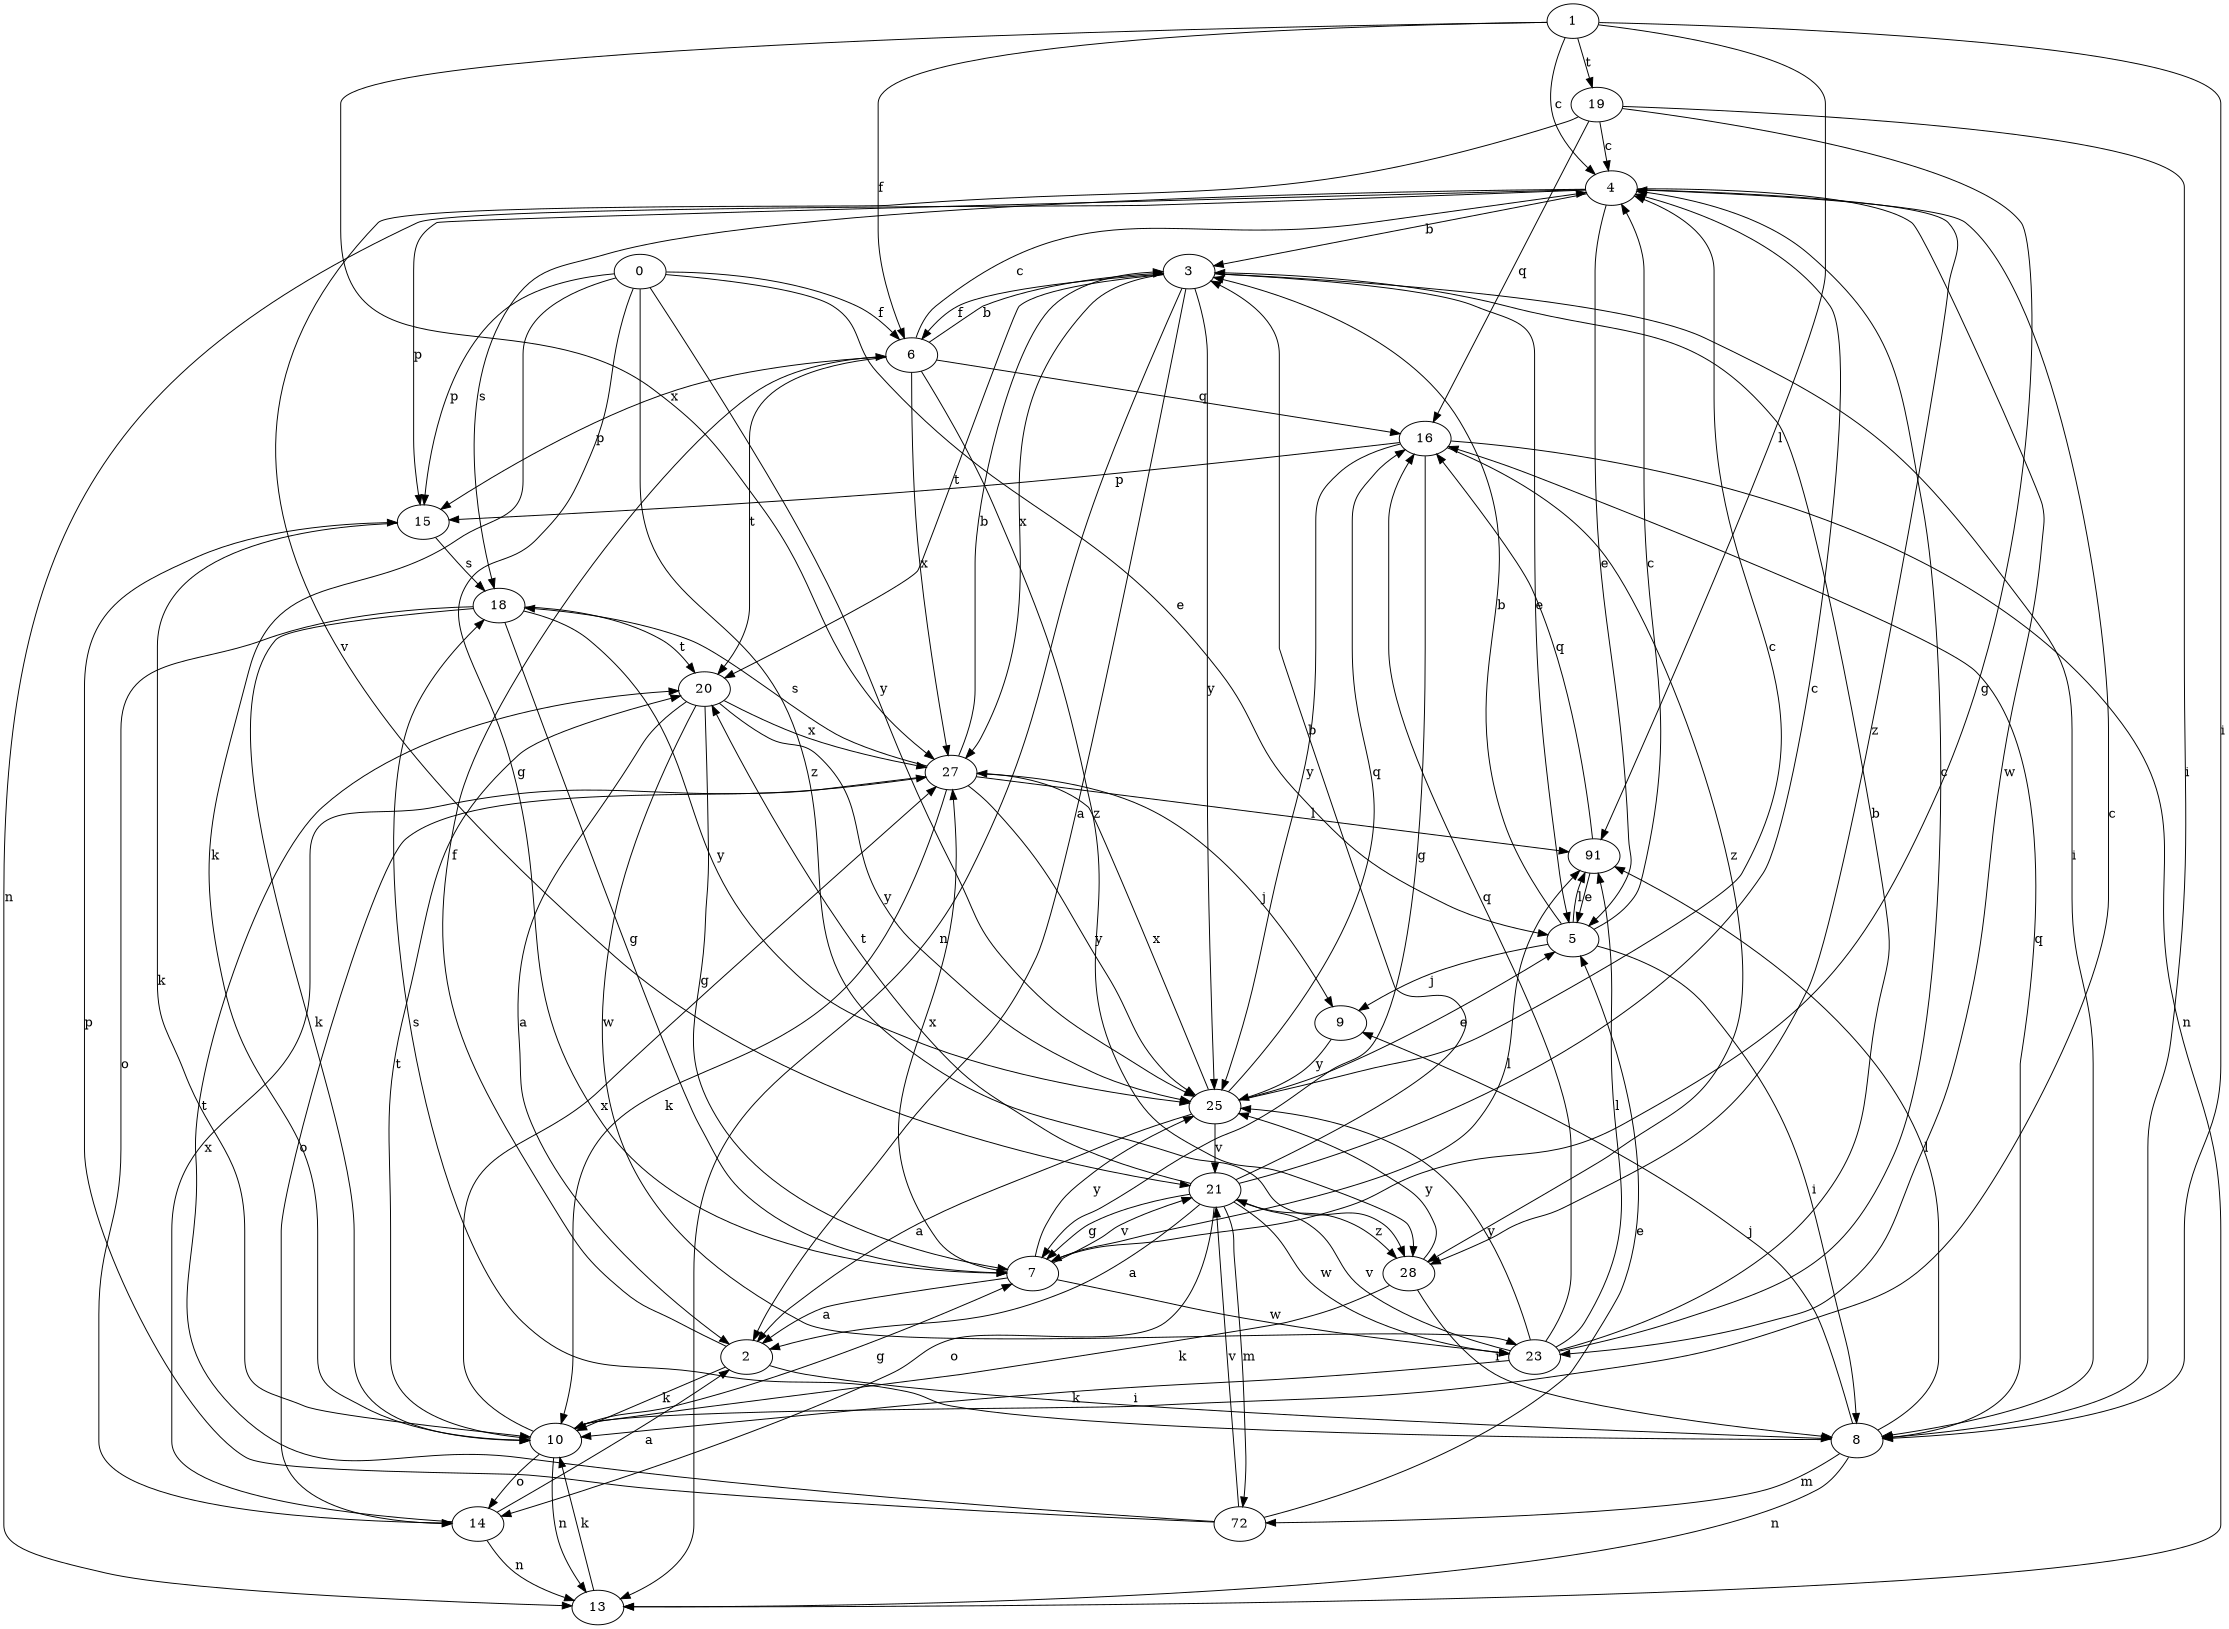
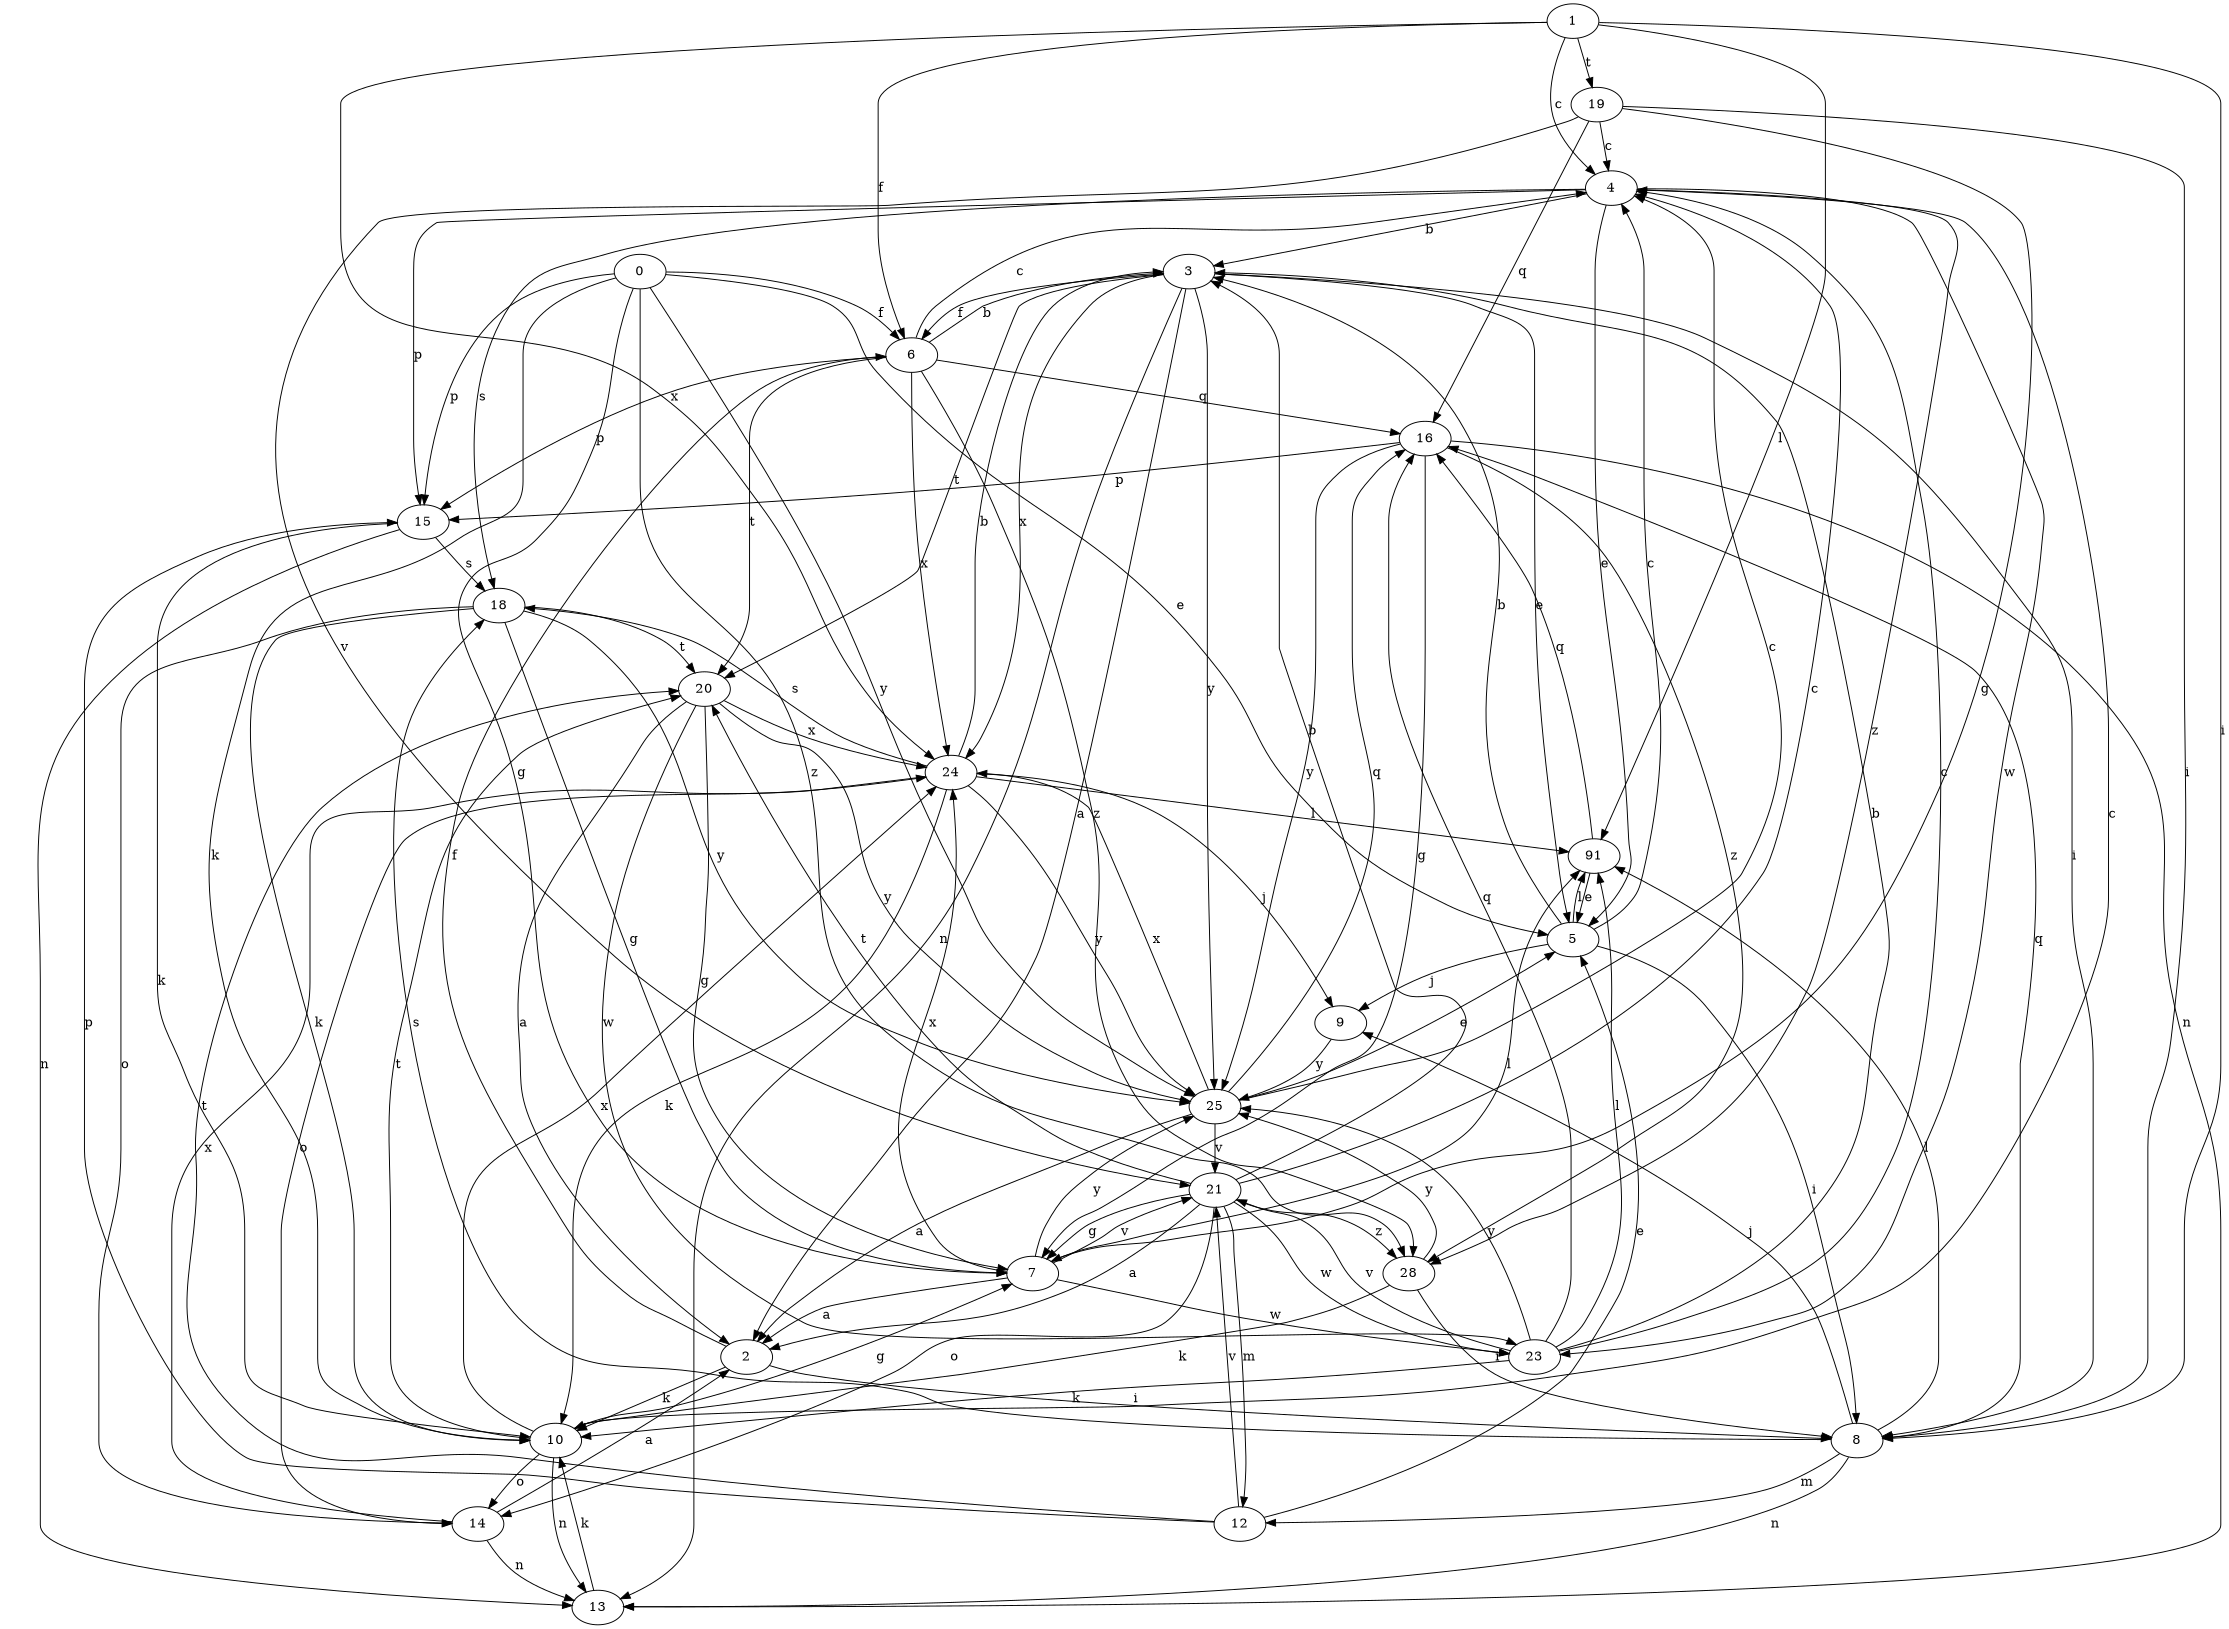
  strict digraph {
    1
    4
    6
    8
    n5 [label=91]
    19
-   24 [label=27]
+   24
    3
    5
    15
    18
    23
    28
    20
    16
    13
    9
-   12 [label=72]
+   12
    14
    2
    7
    21
    10
    25
    0
    1 -> 4 [label=c]
    1 -> 6 [label=f]
    1 -> 8 [label=i]
    1 -> n5 [label=l]
    1 -> 19 [label=t]
    1 -> 24 [label=x]
    4 -> 3 [label=b]
    4 -> 5 [label=e]
    4 -> 15 [label=p]
    4 -> 18 [label=s]
    4 -> 23 [label=w]
    4 -> 28 [label=z]
    6 -> 4 [label=c]
    6 -> 24 [label=x]
    6 -> 3 [label=b]
    6 -> 15 [label=p]
    6 -> 28 [label=z]
    6 -> 20 [label=t]
    6 -> 16 [label=q]
    8 -> n5 [label=l]
    8 -> 18 [label=s]
    8 -> 16 [label=q]
    8 -> 13 [label=n]
    8 -> 9 [label=j]
    8 -> 12 [label=m]
    n5 -> 5 [label=e]
    n5 -> 16 [label=q]
    19 -> 4 [label=c]
    19 -> 8 [label=i]
    19 -> 16 [label=q]
    19 -> 7 [label=g]
    19 -> 21 [label=v]
    24 -> n5 [label=l]
    24 -> 3 [label=b]
    24 -> 18 [label=s]
    24 -> 9 [label=j]
    24 -> 14 [label=o]
    24 -> 10 [label=k]
    24 -> 25 [label=y]
    3 -> 6 [label=f]
    3 -> 8 [label=i]
    3 -> 24 [label=x]
    3 -> 5 [label=e]
    3 -> 20 [label=t]
    3 -> 13 [label=n]
    3 -> 2 [label=a]
    3 -> 25 [label=y]
    5 -> 4 [label=c]
    5 -> 8 [label=i]
    5 -> n5 [label=l]
    5 -> 3 [label=b]
    5 -> 9 [label=j]
    15 -> 18 [label=s]
-   4 -> 13 [label=n]
+   15 -> 13 [label=n]
    15 -> 10 [label=k]
    18 -> 20 [label=t]
    18 -> 14 [label=o]
    18 -> 7 [label=g]
    18 -> 10 [label=k]
    18 -> 25 [label=y]
    23 -> 4 [label=c]
    23 -> n5 [label=l]
    23 -> 3 [label=b]
    23 -> 16 [label=q]
    23 -> 21 [label=v]
    23 -> 10 [label=k]
    23 -> 25 [label=y]
    28 -> 8 [label=i]
    28 -> 10 [label=k]
    28 -> 25 [label=y]
    20 -> 24 [label=x]
    20 -> 23 [label=w]
    20 -> 2 [label=a]
    20 -> 7 [label=g]
    20 -> 25 [label=y]
    16 -> 15 [label=p]
    16 -> 28 [label=z]
    16 -> 13 [label=n]
    16 -> 7 [label=g]
    16 -> 25 [label=y]
    13 -> 10 [label=k]
    9 -> 25 [label=y]
    12 -> 5 [label=e]
    12 -> 15 [label=p]
    12 -> 20 [label=t]
    12 -> 21 [label=v]
    14 -> 24 [label=x]
    14 -> 13 [label=n]
    14 -> 2 [label=a]
    2 -> 6 [label=f]
    2 -> 8 [label=i]
    2 -> 10 [label=k]
    7 -> n5 [label=l]
    7 -> 24 [label=x]
    7 -> 23 [label=w]
    7 -> 2 [label=a]
    7 -> 21 [label=v]
    7 -> 25 [label=y]
    21 -> 4 [label=c]
    21 -> 3 [label=b]
    21 -> 23 [label=w]
    21 -> 28 [label=z]
    21 -> 20 [label=t]
    21 -> 12 [label=m]
    21 -> 14 [label=o]
    21 -> 2 [label=a]
    21 -> 7 [label=g]
    10 -> 4 [label=c]
    10 -> 24 [label=x]
    10 -> 20 [label=t]
    10 -> 13 [label=n]
    10 -> 14 [label=o]
    10 -> 7 [label=g]
    25 -> 4 [label=c]
    25 -> 24 [label=x]
    25 -> 5 [label=e]
    25 -> 16 [label=q]
    25 -> 2 [label=a]
    25 -> 21 [label=v]
    0 -> 6 [label=f]
    0 -> 5 [label=e]
    0 -> 15 [label=p]
    0 -> 28 [label=z]
    0 -> 7 [label=g]
    0 -> 10 [label=k]
    0 -> 25 [label=y]
  }
